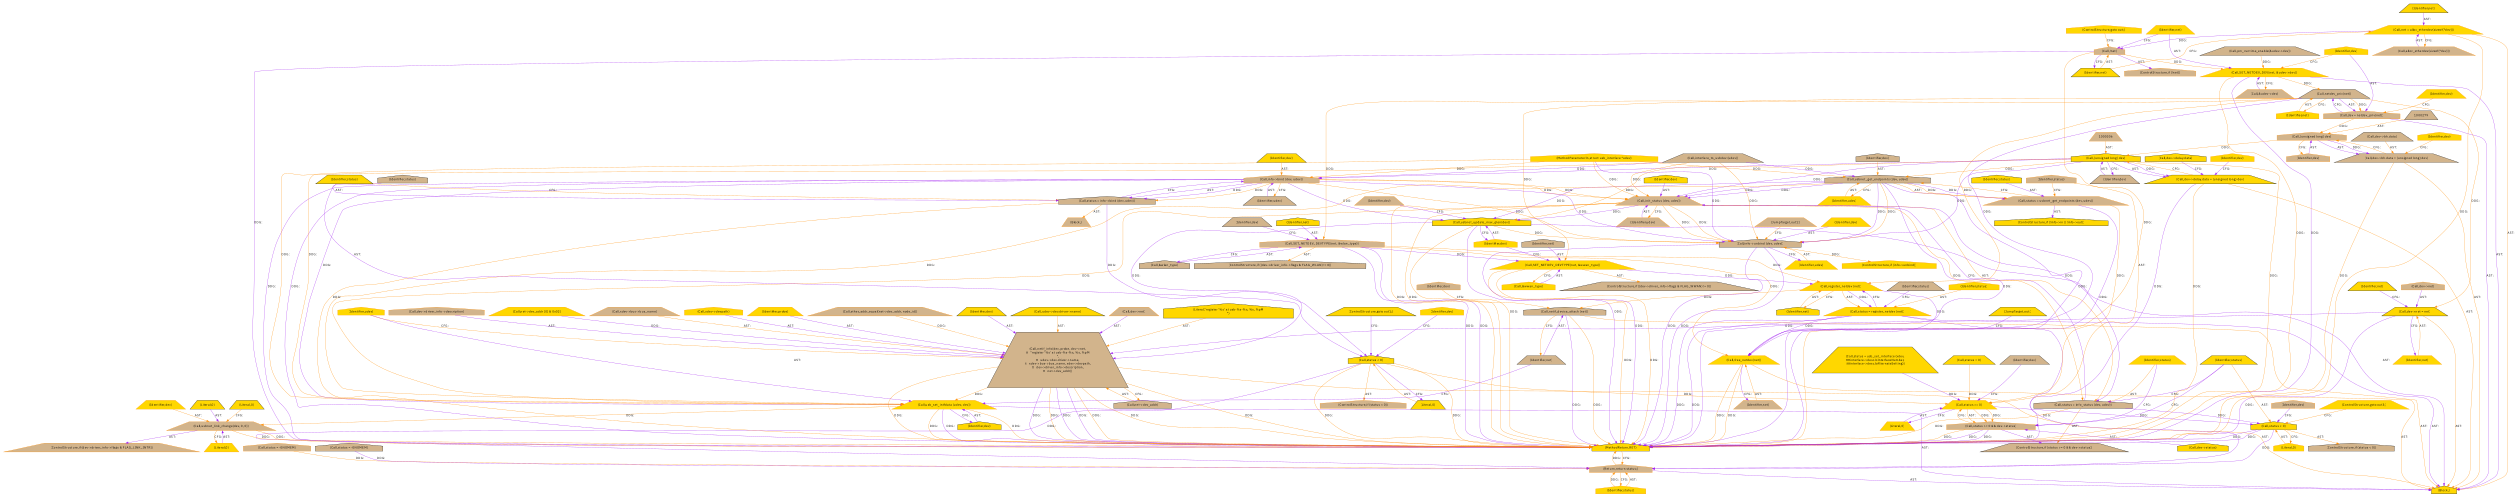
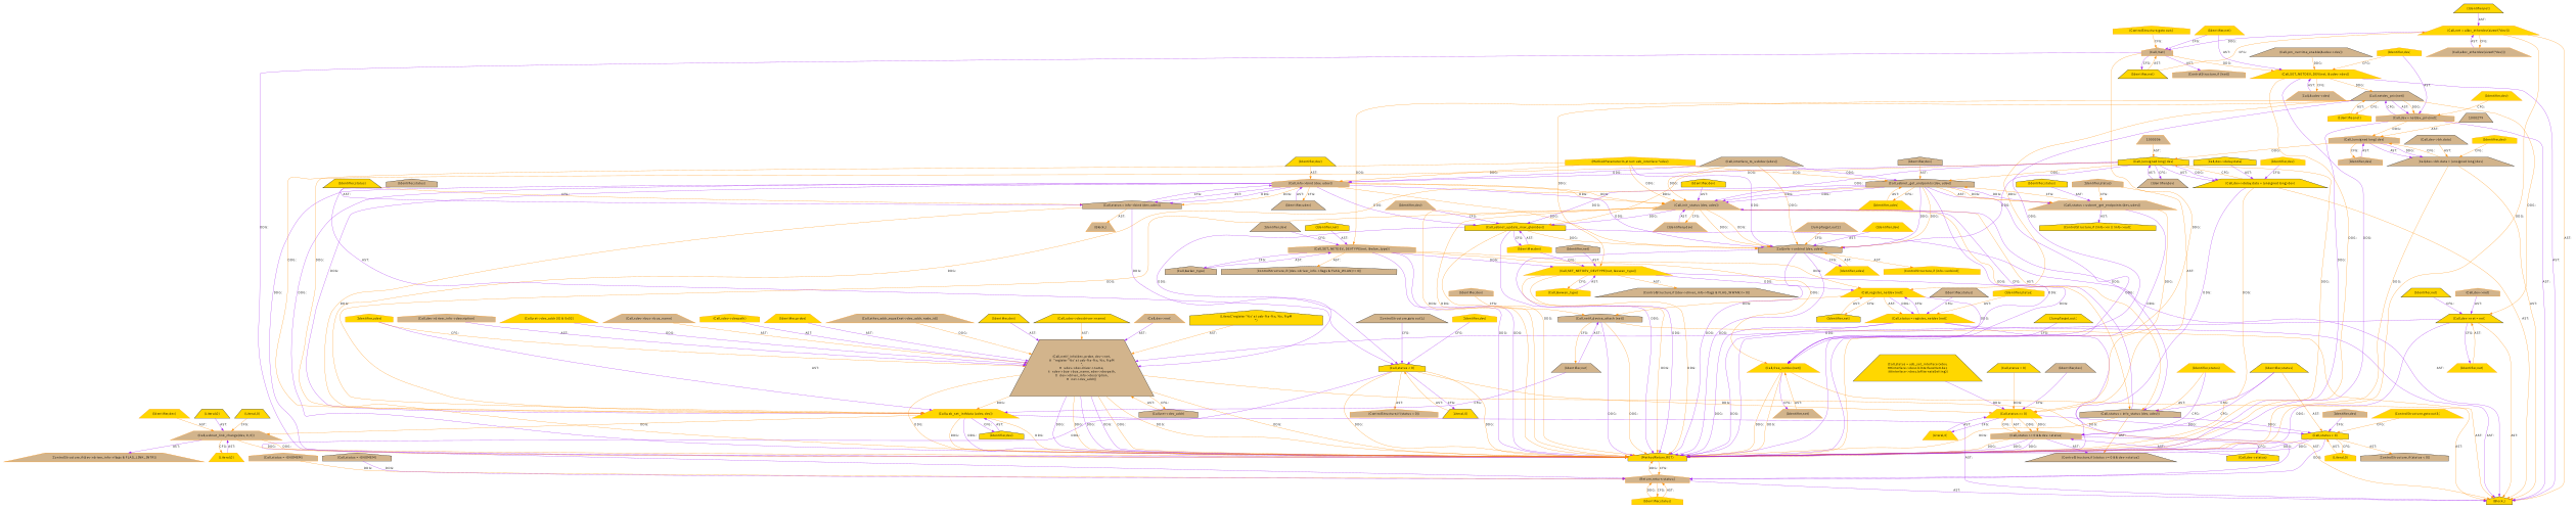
  digraph {
    fontname="IBM Plex Sans"
    node [color=darkorange fillcolor=gold fontname="IBM Plex Sans" shape=trapezium style=filled]
    edge [color=darkorange fontname="IBM Plex Sans"]
    n1 [label="(Call,net = alloc_etherdev(sizeof(*dev)))"]
    n2 [fillcolor=tan label="(Call,!net)" shape=house]
    n3 [fillcolor=tan label="(Call,alloc_etherdev(sizeof(*dev)))"]
    n4 [color=black label="(Block,)" shape=house]
    n5 [color=black label="(MethodReturn,RET)" shape=house]
    n6 [label="(Call,SET_NETDEV_DEV(net, &udev->dev))"]
    n7 [color=black label="(Identifier,net)"]
    n8 [fillcolor=tan label="(ControlStructure,if (!net))" shape=house]
    n9 [fillcolor=tan label="(Return,return status;)" shape=house]
    n10 [color=black fillcolor=tan label="(Call,netdev_priv(net))"]
    n11 [fillcolor=tan label="(Call,&udev->dev)"]
    n12 [fillcolor=tan label="(Call,dev = netdev_priv(net))" shape=house]
    n13 [color=black label="(Call,dev->net = net)"]
    n14 [fillcolor=tan label="(Call,SET_NETDEV_DEVTYPE(net, &wlan_type))" shape=house]
    n15 [label="(Call,SET_NETDEV_DEVTYPE(net, &wwan_type))"]
    n16 [label="(Call,register_netdev (net))"]
    n17 [label="(Call,free_netdev(net))"]
    n18 [label="(Identifier,net)" shape=house]
    n19 [fillcolor=tan label="(Call,(unsigned long) dev)" shape=house]
    n20 [color=black fillcolor=tan label="(Call,netif_info(dev, probe, dev->net,\n\t\t   \"register '%s' at usb-%s-%s, %s, %pM\n\",\n\t\t   udev->dev.driver->name,\n\t\t   xdev->bus->bus_name, xdev->devpath,\n\t\t   dev->driver_info->description,\n\t\t   net->dev_addr))"]
    n21 [label="(Identifier,net)"]
    n22 [color=black fillcolor=tan label="(ControlStructure,if ((dev->driver_info->flags & FLAG_WLAN) != 0))" shape=house]
    n23 [color=black fillcolor=tan label="(Call,&wlan_type)" shape=house]
    n24 [label="(Call,&wwan_type)" shape=house]
    n25 [color=black fillcolor=tan label="(ControlStructure,if ((dev->driver_info->flags & FLAG_WWAN) != 0))"]
    n26 [label="(Call,status = register_netdev (net))"]
    n27 [color=black fillcolor=tan label="(Call,netif_device_attach (net))" shape=house]
    n28 [color=black label="(Identifier,net)" shape=house]
    n29 [fillcolor=tan label="(Identifier,net)"]
    n30 [color=black fillcolor=tan label="(Call,dev->bh.data = (unsigned long) dev)"]
    n31 [color=black label="(Call,(unsigned long) dev)" shape=house]
    n32 [fillcolor=tan label="(Identifier,dev)" shape=house]
    n33 [color=black label="(Call,dev->delay.data = (unsigned long) dev)"]
    n34 [fillcolor=tan label="(Call,info->bind (dev, udev))" shape=house]
    n35 [fillcolor=tan label="(Call,init_status (dev, udev))"]
    n36 [color=black label="(Call,usbnet_update_max_qlen(dev))" shape=house]
    n37 [color=black fillcolor=tan label="(Call,info->unbind (dev, udev))" shape=house]
    n38 [color=black fillcolor=tan label="(Call,usbnet_get_endpoints (dev, udev))" shape=house]
    n39 [color=black fillcolor=tan label="(Identifier,dev)"]
    n40 [color=black fillcolor=tan label="(Call,status = info->bind (dev, udev))" shape=house]
    n41 [label="(Call,usb_set_intfdata (udev, dev))"]
    n42 [color=black fillcolor=tan label="(Identifier,udev)"]
    n43 [color=black fillcolor=tan label="(Call,status = info_status (dev, udev))" shape=house]
    n44 [fillcolor=tan label="(Identifier,udev)"]
    n45 [label="(Identifier,dev)" shape=house]
    n46 [label="(ControlStructure,if (info->unbind))" shape=house]
    n47 [label="(Identifier,udev)"]
    n48 [fillcolor=tan label="(Call,status = usbnet_get_endpoints (dev, udev))"]
    n49 [label="(Identifier,udev)"]
    n50 [color=black label="(Call,status < 0)" shape=house]
    n51 [fillcolor=tan label="(Block,)"]
    n52 [fillcolor=tan label="(Call,usbnet_link_change(dev, 0, 0))"]
    n53 [color=black label="(Identifier,dev)" shape=house]
    n54 [label="(Call,status >= 0)"]
    n55 [fillcolor=tan label="(ControlStructure,if (status < 0))" shape=house]
    n56 [color=black label="(Literal,0)"]
    n57 [fillcolor=tan label="(Call,status >= 0 && dev->status)" shape=house]
    n58 [color=black label="(Call,status < 0)" shape=house]
    n59 [label="(Literal,0)"]
    n60 [label="(Identifier,status)" shape=house]
    n61 [color=black label="(Call,dev->status)" shape=house]
    n62 [color=black fillcolor=tan label="(ControlStructure,if (status >= 0 && dev->status))"]
    n63 [label="(Literal,0)" shape=house]
    n64 [color=black fillcolor=tan label="(ControlStructure,if (status < 0))" shape=house]
    n65 [color=black fillcolor=tan label="(Call,net->dev_addr)" shape=house]
    n66 [label="(Literal,0)"]
    n67 [fillcolor=tan label="(ControlStructure,if (dev->driver_info->flags & FLAG_LINK_INTR))"]
    n68 [color=black label="(ControlStructure,if (!info->in || !info->out))" shape=house]
    n69 [color=black fillcolor=tan label="(Identifier,net)"]
    n70 [label="(Identifier,status)"]
    n71 [label="(Identifier,dev)"]
    n72 [fillcolor=tan label="(Call,status = -ENOMEM)" shape=house]
    n73 [label="(Identifier,probe)"]
    n74 [fillcolor=tan label="(Call,ether_addr_equal(net->dev_addr, node_id))"]
    n75 [color=black label="(Identifier,dev)"]
    n76 [color=black label="(Call,udev->dev.driver->name)"]
    n77 [fillcolor=tan label="(Identifier,status)" shape=house]
    n78 [fillcolor=tan label="(Identifier,dev)" shape=house]
    n79 [color=black fillcolor=tan label="(Identifier,dev)" shape=house]
    n80 [label="(Identifier,dev)" shape=house]
    n81 [color=black fillcolor=tan label="(Identifier,net)" shape=house]
    n82 [label="(ControlStructure,goto out3;)"]
    n83 [label="(Identifier,dev)" shape=house]
    n84 [color=black fillcolor=tan label="(Call,interface_to_usbdev (udev))"]
    n85 [color=black fillcolor=tan label="(Identifier,status)"]
    n86 [fillcolor=tan label="(JumpTarget,out1:)"]
    n87 [label="(Identifier,dev)"]
    n88 [label="(Identifier,net)"]
    n89 [fillcolor=tan label="(Call,dev->net)"]
    n90 [fillcolor=tan label="(Call,dev->net)" shape=house]
    n91 [label="(Identifier,udev)" shape=house]
    n92 [color=black label="(Identifier,status)"]
    n93 [color=black label="(Literal,\"register '%s' at usb-%s-%s, %s, %pM\n\")" shape=house]
    n94 [color=black label="(Identifier,net)" shape=house]
    n95 [color=black fillcolor=tan label="(Call,pm_runtime_enable(&udev->dev))"]
    n96 [color=black label="(Call,dev->delay.data)" shape=house]
    n97 [color=black fillcolor=tan label="(Identifier,status)" shape=house]
-   n98 [color=black label="(ControlStructure,goto out1;)"]
+   n98 [color=black fillcolor=tan label="(ControlStructure,goto out1;)"]
    n99 [color=black label="(Identifier,net)"]
    n100 [fillcolor=tan label="(Call,dev->driver_info->description)" shape=house]
    n101 [color=black label="(Literal,0)"]
    n102 [label="(Identifier,dev)"]
    n103 [color=black label="(Identifier,net)"]
    n104 [label="(ControlStructure,goto out;)" shape=house]
    n105 [fillcolor=tan label="(Identifier,dev)" shape=house]
    n106 [label="(Identifier,status)" shape=house]
    n107 [color=black fillcolor=tan label="(Call,status = -ENOMEM)" shape=house]
    n108 [color=black fillcolor=tan label="(Identifier,dev)"]
    n109 [color=black label="(Call,status = 0)"]
    n110 [color=black label="(Identifier,status)" shape=house]
    n111 [label="(MethodParameterIn,struct usb_interface *udev)" shape=house]
    n112 [color=black fillcolor=tan label="(Identifier,dev)"]
    n113 [color=black label="(Identifier,dev)" shape=house]
    n114 [fillcolor=tan label="(Identifier,dev)"]
    n115 [label="(Identifier,dev)" shape=house]
    n116 [color=black label="(Literal,0)"]
    n117 [label="(Call,net->dev_addr [0] & 0x02)"]
    n118 [fillcolor=tan label="(Call,xdev->bus->bus_name)"]
    n119 [label="(Identifier,dev)" shape=house]
    n120 [color=black label="(Call,status = usb_set_interface (xdev,\n\t\t\t\tinterface->desc.bInterfaceNumber,\n\t\t\t\tinterface->desc.bAlternateSetting))"]
    n121 [color=black label="(JumpTarget,out:)"]
    n122 [label="(Call,xdev->devpath)" shape=house]
    n123 [color=black fillcolor=tan label="(Call,dev->bh.data)"]
    n124 [color=black label="(Identifier,dev)"]
    n125 [color=black label="(Identifier,status)"]
    1000279 [color=black fillcolor=tan]
    1000306 [fillcolor=tan]
    n1 -> n2 [color=purple label="DDG: "]
    n1 -> n3 [label="CFG: "]
    n1 -> n4 [label="AST: "]
    n1 -> n5 [label="DDG: "]
    n2 -> n5 [color=purple label="DDG: "]
    n2 -> n5 [label="DDG: "]
    n2 -> n6 [label="DDG: "]
    n2 -> n7 [color=purple label="CFG: "]
    n2 -> n8 [color=purple label="AST: "]
    n3 -> n1 [color=purple label="AST: "]
    n5 -> n9 [label="CFG: "]
    n6 -> n4 [color=purple label="AST: "]
    n6 -> n5 [label="DDG: "]
    n6 -> n5 [color=purple label="DDG: "]
    n6 -> n10 [label="DDG: "]
    n6 -> n11 [label="CFG: "]
    n7 -> n1 [label="CFG: "]
    n7 -> n2 [label="AST: "]
    n9 -> n4 [color=purple label="AST: "]
    n9 -> n5 [label="DDG: "]
    n9 -> n60 [label="CFG: "]
    n10 -> n12 [color=purple label="AST: "]
    n10 -> n12 [label="DDG: "]
    n10 -> n13 [label="DDG: "]
    n10 -> n14 [label="DDG: "]
    n10 -> n15 [label="DDG: "]
    n10 -> n16 [label="DDG: "]
    n10 -> n17 [color=purple label="DDG: "]
    n10 -> n18 [label="CFG: "]
    n11 -> n6 [color=purple label="AST: "]
    n12 -> n4 [color=purple label="AST: "]
+   n12 -> n5 [color=purple label="DDG: "]
    n12 -> n10 [color=purple label="CFG: "]
    n12 -> n19 [label="DDG: "]
    n13 -> n4 [label="AST: "]
    n13 -> n5 [color=purple label="DDG: "]
    n13 -> n20 [color=purple label="DDG: "]
    n13 -> n21 [color=purple label="CFG: "]
    n14 -> n5 [color=purple label="DDG: "]
    n14 -> n5 [color=purple label="DDG: "]
    n14 -> n15 [color=purple label="DDG: "]
    n14 -> n16 [label="DDG: "]
    n14 -> n17 [label="DDG: "]
    n14 -> n22 [label="AST: "]
    n14 -> n23 [color=purple label="CFG: "]
    n15 -> n5 [label="DDG: "]
    n15 -> n5 [label="DDG: "]
    n15 -> n16 [color=purple label="DDG: "]
-   n26 -> n17 [color=purple label="DDG: "]
+   n15 -> n17 [color=purple label="DDG: "]
    n15 -> n24 [label="CFG: "]
    n15 -> n25 [label="AST: "]
    n16 -> n17 [color=purple label="DDG: "]
    n16 -> n26 [label="AST: "]
    n16 -> n26 [color=purple label="DDG: "]
    n16 -> n27 [label="DDG: "]
    n16 -> n28 [label="CFG: "]
    n17 -> n4 [label="AST: "]
    n17 -> n5 [label="DDG: "]
    n17 -> n5 [label="DDG: "]
    n17 -> n29 [color=purple label="CFG: "]
    n18 -> n10 [label="AST: "]
    n19 -> n30 [color=purple label="AST: "]
    n19 -> n30 [color=purple label="DDG: "]
    n19 -> n31 [label="DDG: "]
    n19 -> n32 [label="CFG: "]
    n20 -> n4 [label="AST: "]
    n20 -> n5 [label="DDG: "]
    n20 -> n5 [label="DDG: "]
    n20 -> n5 [color=purple label="DDG: "]
    n20 -> n5 [label="DDG: "]
    n20 -> n5 [color=purple label="DDG: "]
    n20 -> n5 [color=purple label="DDG: "]
    n20 -> n5 [label="DDG: "]
    n20 -> n5 [label="DDG: "]
    n20 -> n41 [label="DDG: "]
    n20 -> n65 [label="CFG: "]
    n21 -> n13 [label="AST: "]
    n23 -> n14 [color=purple label="AST: "]
    n24 -> n15 [color=purple label="AST: "]
    n26 -> n4 [color=purple label="AST: "]
    n26 -> n5 [color=purple label="DDG: "]
    n26 -> n5 [color=purple label="DDG: "]
    n26 -> n9 [color=purple label="DDG: "]
    n26 -> n16 [color=purple label="CFG: "]
    n27 -> n4 [label="AST: "]
    n27 -> n5 [color=purple label="DDG: "]
    n27 -> n5 [label="DDG: "]
    n27 -> n69 [label="CFG: "]
    n28 -> n16 [label="AST: "]
    n29 -> n17 [label="AST: "]
    n30 -> n4 [label="AST: "]
    n30 -> n5 [label="DDG: "]
    n30 -> n19 [label="CFG: "]
    n31 -> n5 [label="DDG: "]
    n31 -> n33 [color=purple label="AST: "]
    n31 -> n33 [color=purple label="DDG: "]
    n31 -> n34 [color=purple label="DDG: "]
    n31 -> n35 [color=purple label="DDG: "]
    n31 -> n36 [label="DDG: "]
    n31 -> n37 [color=purple label="DDG: "]
    n31 -> n38 [label="DDG: "]
    n31 -> n39 [color=purple label="CFG: "]
    n32 -> n19 [color=purple label="AST: "]
    n33 -> n4 [label="AST: "]
    n33 -> n5 [color=purple label="DDG: "]
    n33 -> n5 [label="DDG: "]
    n33 -> n31 [label="CFG: "]
    n34 -> n5 [color=purple label="DDG: "]
    n34 -> n5 [color=purple label="DDG: "]
    n34 -> n35 [label="DDG: "]
    n34 -> n35 [label="DDG: "]
    n34 -> n36 [color=purple label="DDG: "]
    n34 -> n37 [label="DDG: "]
    n34 -> n37 [color=purple label="DDG: "]
    n34 -> n40 [color=purple label="AST: "]
    n34 -> n40 [color=purple label="DDG: "]
    n34 -> n40 [label="DDG: "]
    n34 -> n41 [color=purple label="DDG: "]
    n34 -> n42 [label="CFG: "]
    n35 -> n5 [label="DDG: "]
    n35 -> n5 [label="DDG: "]
    n35 -> n36 [color=purple label="DDG: "]
    n35 -> n37 [label="DDG: "]
    n35 -> n37 [label="DDG: "]
    n35 -> n41 [label="DDG: "]
    n35 -> n43 [label="AST: "]
    n35 -> n43 [color=purple label="DDG: "]
    n35 -> n43 [label="DDG: "]
    n35 -> n44 [label="CFG: "]
    n36 -> n4 [color=purple label="AST: "]
    n36 -> n5 [color=purple label="DDG: "]
    n36 -> n5 [label="DDG: "]
    n36 -> n20 [color=purple label="DDG: "]
    n36 -> n37 [label="DDG: "]
    n36 -> n45 [color=purple label="CFG: "]
    n37 -> n5 [color=purple label="DDG: "]
    n37 -> n5 [color=purple label="DDG: "]
    n37 -> n5 [color=purple label="DDG: "]
-   n37 -> n46 [label="DDG: "]
+   n37 -> n46 [label="AST: "]
    n37 -> n47 [color=purple label="CFG: "]
    n38 -> n5 [color=purple label="DDG: "]
    n38 -> n5 [color=purple label="DDG: "]
    n38 -> n35 [color=purple label="DDG: "]
    n38 -> n35 [color=purple label="DDG: "]
    n38 -> n36 [color=purple label="DDG: "]
    n38 -> n37 [color=purple label="DDG: "]
    n38 -> n37 [label="DDG: "]
    n38 -> n41 [label="DDG: "]
    n38 -> n48 [label="AST: "]
    n38 -> n48 [label="DDG: "]
    n38 -> n48 [color=purple label="DDG: "]
    n38 -> n49 [label="CFG: "]
    n39 -> n31 [color=purple label="AST: "]
    n40 -> n5 [label="DDG: "]
    n40 -> n34 [color=purple label="CFG: "]
    n40 -> n50 [color=purple label="DDG: "]
    n40 -> n51 [label="AST: "]
    n41 -> n4 [color=purple label="AST: "]
    n41 -> n5 [label="DDG: "]
    n41 -> n5 [color=purple label="DDG: "]
    n41 -> n5 [label="DDG: "]
    n41 -> n52 [label="DDG: "]
    n41 -> n53 [color=purple label="CFG: "]
    n42 -> n34 [color=purple label="AST: "]
    n43 -> n5 [label="DDG: "]
    n43 -> n35 [color=purple label="CFG: "]
    n43 -> n58 [color=purple label="DDG: "]
    n43 -> n62 [label="AST: "]
    n44 -> n35 [color=purple label="AST: "]
    n45 -> n15 [color=purple label="CFG: "]
    n45 -> n36 [color=purple label="AST: "]
    n47 -> n37 [label="AST: "]
    n48 -> n5 [color=purple label="DDG: "]
    n48 -> n38 [label="CFG: "]
    n48 -> n54 [label="DDG: "]
    n48 -> n68 [color=purple label="AST: "]
    n49 -> n38 [label="AST: "]
    n50 -> n5 [label="DDG: "]
    n50 -> n5 [label="DDG: "]
    n50 -> n9 [color=purple label="DDG: "]
    n50 -> n54 [label="DDG: "]
    n50 -> n55 [label="AST: "]
    n50 -> n56 [color=purple label="CFG: "]
    n52 -> n5 [label="DDG: "]
    n52 -> n5 [label="DDG: "]
    n52 -> n66 [label="CFG: "]
    n52 -> n67 [color=purple label="AST: "]
    n53 -> n41 [color=purple label="AST: "]
    n54 -> n57 [label="AST: "]
    n54 -> n57 [label="DDG: "]
    n54 -> n57 [label="DDG: "]
    n54 -> n58 [color=purple label="DDG: "]
    n54 -> n59 [color=purple label="CFG: "]
    n56 -> n50 [label="AST: "]
    n57 -> n5 [color=purple label="DDG: "]
    n57 -> n5 [color=purple label="DDG: "]
    n57 -> n5 [label="DDG: "]
    n57 -> n54 [label="CFG: "]
+   n57 -> n61 [color=purple label="CFG: "]
    n57 -> n62 [color=purple label="AST: "]
    n58 -> n5 [color=purple label="DDG: "]
    n58 -> n5 [color=purple label="DDG: "]
    n58 -> n9 [color=purple label="DDG: "]
    n58 -> n63 [label="CFG: "]
    n58 -> n64 [label="AST: "]
    n59 -> n54 [color=purple label="AST: "]
    n60 -> n9 [label="AST: "]
    n60 -> n9 [label="DDG: "]
    n61 -> n57 [color=purple label="AST: "]
    n63 -> n58 [label="AST: "]
    n65 -> n20 [label="AST: "]
    n66 -> n52 [color=purple label="AST: "]
    n69 -> n27 [color=purple label="AST: "]
    n69 -> n41 [color=purple label="CFG: "]
    n70 -> n43 [label="AST: "]
    n70 -> n57 [color=purple label="CFG: "]
    n71 -> n52 [label="AST: "]
    n72 -> n9 [label="DDG: "]
    n73 -> n20 [color=purple label="AST: "]
    n74 -> n20 [label="DDG: "]
    n75 -> n20 [color=purple label="AST: "]
    n76 -> n20 [label="AST: "]
    n77 -> n48 [label="CFG: "]
    n77 -> n54 [label="AST: "]
    n78 -> n58 [color=purple label="CFG: "]
    n79 -> n38 [label="AST: "]
    n80 -> n6 [label="CFG: "]
    n80 -> n12 [color=purple label="AST: "]
    n81 -> n15 [color=purple label="AST: "]
    n82 -> n58 [label="CFG: "]
    n83 -> n33 [color=purple label="CFG: "]
    n84 -> n34 [color=purple label="DDG: "]
    n84 -> n35 [label="DDG: "]
    n84 -> n37 [label="DDG: "]
    n84 -> n38 [color=purple label="DDG: "]
    n84 -> n41 [label="DDG: "]
    n85 -> n26 [color=purple label="CFG: "]
    n86 -> n37 [label="CFG: "]
    n87 -> n37 [color=purple label="AST: "]
    n88 -> n2 [color=purple label="CFG: "]
    n88 -> n6 [color=purple label="AST: "]
    n89 -> n20 [color=purple label="AST: "]
    n90 -> n13 [color=purple label="AST: "]
    n91 -> n20 [label="CFG: "]
    n91 -> n41 [color=purple label="AST: "]
    n92 -> n40 [label="CFG: "]
    n92 -> n50 [color=purple label="AST: "]
    n93 -> n20 [label="AST: "]
    n94 -> n14 [color=purple label="AST: "]
    n95 -> n6 [label="DDG: "]
-   n96 -> n33 [color=purple label="CFG: "]
+   n96 -> n33 [color=purple label="AST: "]
    n97 -> n40 [color=purple label="AST: "]
    n98 -> n50 [color=purple label="CFG: "]
    n99 -> n1 [color=purple label="AST: "]
    n100 -> n20 [color=purple label="AST: "]
    n101 -> n52 [color=purple label="AST: "]
    n102 -> n12 [label="CFG: "]
    n103 -> n13 [color=purple label="CFG: "]
    n104 -> n2 [label="CFG: "]
    n105 -> n27 [label="CFG: "]
    n106 -> n26 [label="AST: "]
    n107 -> n9 [color=purple label="DDG: "]
    n108 -> n14 [color=purple label="CFG: "]
    n109 -> n54 [label="DDG: "]
    n110 -> n48 [color=purple label="AST: "]
    n111 -> n34 [label="DDG: "]
    n111 -> n35 [label="DDG: "]
    n111 -> n37 [color=purple label="DDG: "]
    n111 -> n38 [label="DDG: "]
    n111 -> n41 [label="DDG: "]
    n112 -> n54 [color=purple label="CFG: "]
    n113 -> n35 [color=purple label="AST: "]
    n114 -> n36 [color=purple label="CFG: "]
    n115 -> n50 [color=purple label="CFG: "]
    n116 -> n52 [label="CFG: "]
    n117 -> n20 [color=purple label="DDG: "]
    n118 -> n20 [label="AST: "]
    n119 -> n30 [label="CFG: "]
    n120 -> n54 [color=purple label="DDG: "]
    n121 -> n17 [color=purple label="CFG: "]
    n122 -> n20 [color=purple label="AST: "]
    n123 -> n30 [label="AST: "]
    n124 -> n34 [label="AST: "]
    n125 -> n43 [color=purple label="CFG: "]
    n125 -> n57 [color=purple label="CFG: "]
    n125 -> n58 [label="AST: "]
    1000279 -> n19 [label="AST: "]
    1000306 -> n31 [label="AST: "]
  }
